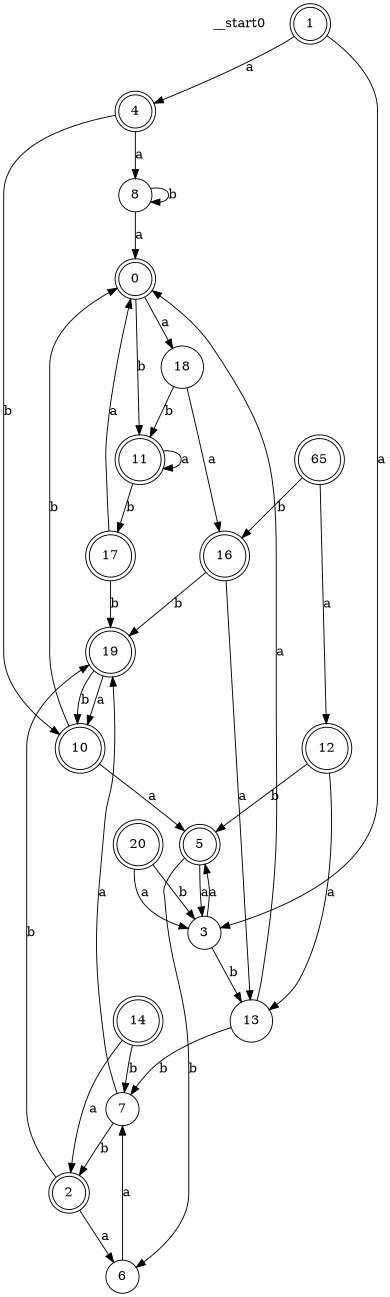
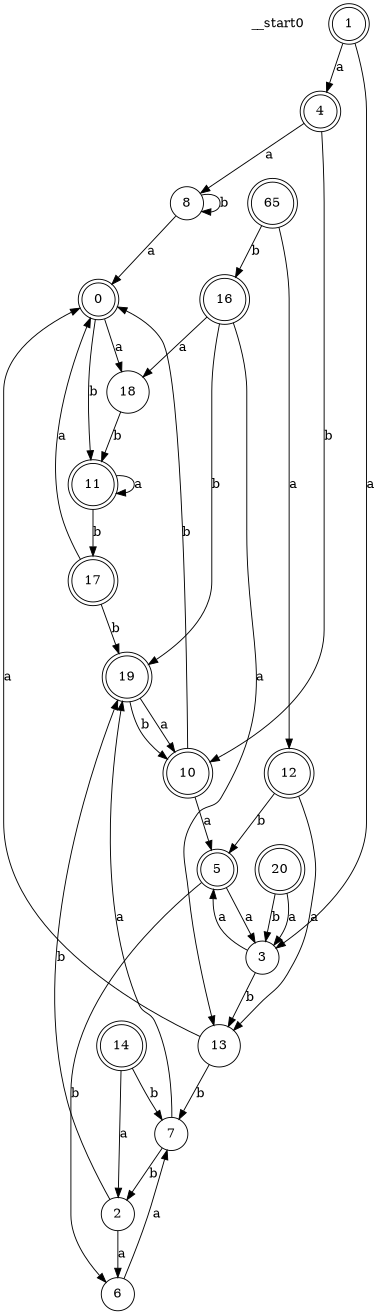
  digraph {
    rankdir=TB
    node [shape=doublecircle color=black fillcolor=white style="rounded,filled"]
    __start0 [shape=none color="" fillcolor="" style=""]
    n2 [label=0]
    n3 [label=11]
    n4 [label=18 shape=circle style=filled]
    n5 [label=17]
    n6 [label=16]
    n7 [label=1]
    n8 [label=3 shape=circle style=filled]
    n9 [label=4]
    n10 [label=5]
    n11 [label=13 shape=circle style=filled]
    n12 [label=8 shape=circle style=filled]
    n13 [label=10]
-   n14 [label=2]
+   n14 [label=2 shape=circle]
    n15 [label=6 shape=circle style=filled]
    n16 [label=19]
    n17 [label=7 shape=circle style=filled]
    n18 [label=14]
    n19 [label=12]
    n20 [label=65]
    n21 [label=20]
    n2 -> n3 [label=b]
    n2 -> n4 [label=a]
    n3 -> n3 [label=a]
    n3 -> n5 [label=b]
    n4 -> n3 [label=b]
-   n4 -> n6 [label=a]
+   n6 -> n4 [label=a]
    n5 -> n2 [label=a]
    n5 -> n16 [label=b]
    n6 -> n11 [label=a]
    n6 -> n16 [label=b]
    n7 -> n8 [label=a]
    n7 -> n9 [label=a]
    n8 -> n10 [label=a]
    n8 -> n11 [label=b]
    n9 -> n12 [label=a]
    n9 -> n13 [label=b]
    n10 -> n8 [label=a]
    n10 -> n15 [label=b]
    n11 -> n2 [label=a]
    n11 -> n17 [label=b]
    n12 -> n2 [label=a]
    n12 -> n12 [label=b]
    n13 -> n2 [label=b]
    n13 -> n10 [label=a]
    n14 -> n15 [label=a]
    n14 -> n16 [label=b]
    n15 -> n17 [label=a]
    n16 -> n13 [label=a]
    n16 -> n13 [label=b]
    n17 -> n14 [label=b]
    n17 -> n16 [label=a]
    n18 -> n14 [label=a]
    n18 -> n17 [label=b]
    n19 -> n10 [label=b]
    n19 -> n11 [label=a]
    n20 -> n6 [label=b]
    n20 -> n19 [label=a]
    n21 -> n8 [label=a]
    n21 -> n8 [label=b]
  }
